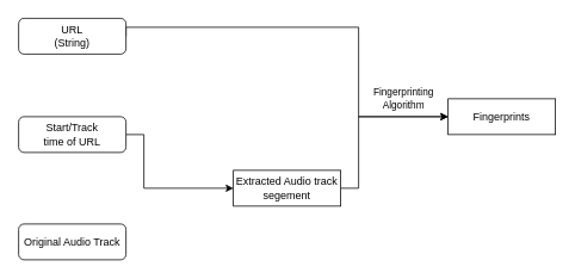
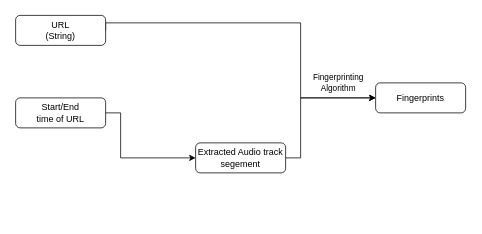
  <mxCell id="0" />
  <mxCell id="1" parent="0" />
  <mxCell id="2" style="edgeStyle=orthogonalEdgeStyle;rounded=0;orthogonalLoop=1;jettySize=auto;html=1;entryX=0;entryY=0.5;entryDx=0;entryDy=0;exitX=1;exitY=0.5;exitDx=0;exitDy=0;" parent="1" source="3" target="9" edge="1"><mxGeometry relative="1" as="geometry"><Array as="points"><mxPoint x="400" y="30" /><mxPoint x="400" y="130" /></Array></mxGeometry></mxCell>
  <mxCell id="3" value="URL&lt;br&gt;(String)" style="rounded=1;whiteSpace=wrap;html=1;" parent="1" vertex="1"><mxGeometry x="20" y="20" width="120" height="40" as="geometry" /></mxCell>
  <mxCell id="4" style="edgeStyle=orthogonalEdgeStyle;rounded=0;orthogonalLoop=1;jettySize=auto;html=1;" parent="1" source="5" target="8" edge="1"><mxGeometry relative="1" as="geometry"><Array as="points"><mxPoint x="160" y="150" /><mxPoint x="160" y="210" /></Array></mxGeometry></mxCell>
- <mxCell id="5" value="Start/Track&lt;br&gt;time of URL" style="rounded=1;whiteSpace=wrap;html=1;" parent="1" vertex="1"><mxGeometry y="130" width="120" height="40" as="geometry" x="20" /></mxCell>
- <mxCell id="6" value="Original Audio Track" style="rounded=1;whiteSpace=wrap;html=1;" parent="1" vertex="1"><mxGeometry y="250" width="120" height="40" as="geometry" x="20" /></mxCell>
+ <mxCell id="5" value="Start/End&lt;br&gt;time of URL" style="rounded=1;whiteSpace=wrap;html=1;" parent="1" vertex="1"><mxGeometry y="130" width="120" height="40" as="geometry" x="20" /></mxCell>
  <mxCell id="7" value="Fingerprinting&lt;br&gt;Algorithm" style="edgeStyle=orthogonalEdgeStyle;rounded=0;orthogonalLoop=1;jettySize=auto;html=1;labelBackgroundColor=none;" parent="1" source="8" target="9" edge="1"><mxGeometry x="0.5" y="20" relative="1" as="geometry"><Array as="points"><mxPoint x="400" y="210" /><mxPoint x="400" y="130" /></Array><mxPoint as="offset" /></mxGeometry></mxCell>
- <mxCell id="8" value="Extracted Audio track segement" style="whiteSpace=wrap;html=1;rounded=0;" parent="1" vertex="1"><mxGeometry x="260" y="190" width="120" height="40" as="geometry" /></mxCell>
- <mxCell id="9" value="Fingerprints" style="whiteSpace=wrap;html=1;rounded=0;" parent="1" vertex="1"><mxGeometry x="500" y="110" width="120" height="40" as="geometry" /></mxCell>
+ <mxCell id="8" value="Extracted Audio track segement" style="rounded=1;whiteSpace=wrap;html=1;" parent="1" vertex="1"><mxGeometry x="260" y="190" width="120" height="40" as="geometry" /></mxCell>
+ <mxCell id="9" value="Fingerprints" style="rounded=1;whiteSpace=wrap;html=1;" parent="1" vertex="1"><mxGeometry x="500" y="110" width="120" height="40" as="geometry" /></mxCell>
